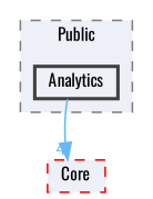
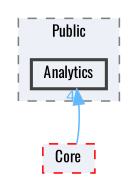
  digraph {
    compound=true
    fontname=Oswald
    node [fillcolor="#edf0f7" fontname=Oswald fontsize=10 shape=box]
    n1 [color=grey25 height=0.2 label=Analytics style="filled,bold" width=0.4]
    n2 [color=red height=0.2 label=Core style="filled,dashed" width=0.4]
    subgraph cluster_1 {
      bgcolor="#edf0f7"
      fontsize=10
      label=Public
      pencolor=grey50
      style="filled,dashed"
      n1
    }
-   n1 -> n2 [color=steelblue1 fontcolor=steelblue1 fontname=Oswald fontsize=10 headlabel=4 labeldistance=1.5 labelfontname=Helvetica labelfontsize=10]
+   n2 -> n1 [color=steelblue1 fontcolor=steelblue1 fontname=Oswald fontsize=10 headlabel=4 labeldistance=1.5 labelfontname=Helvetica labelfontsize=10]
  }
